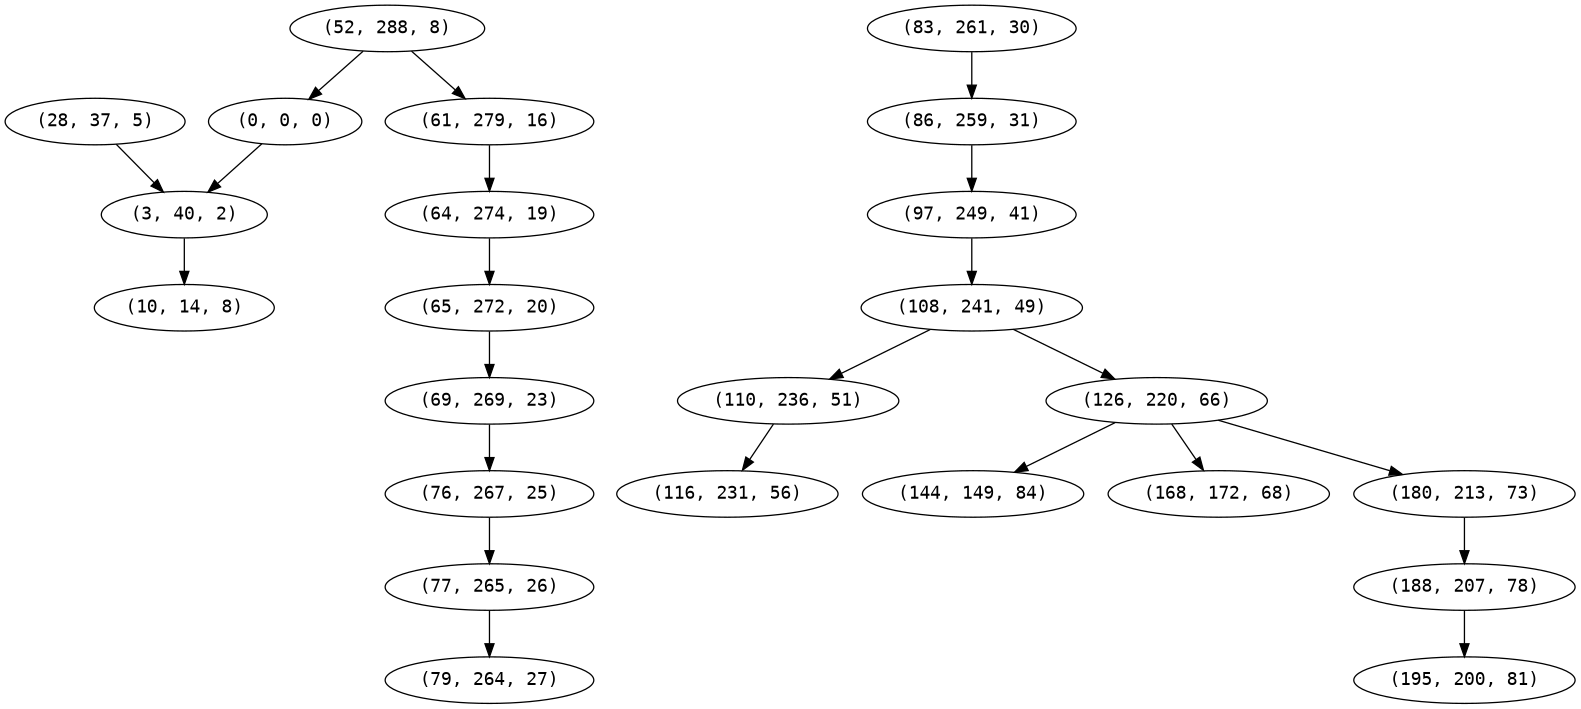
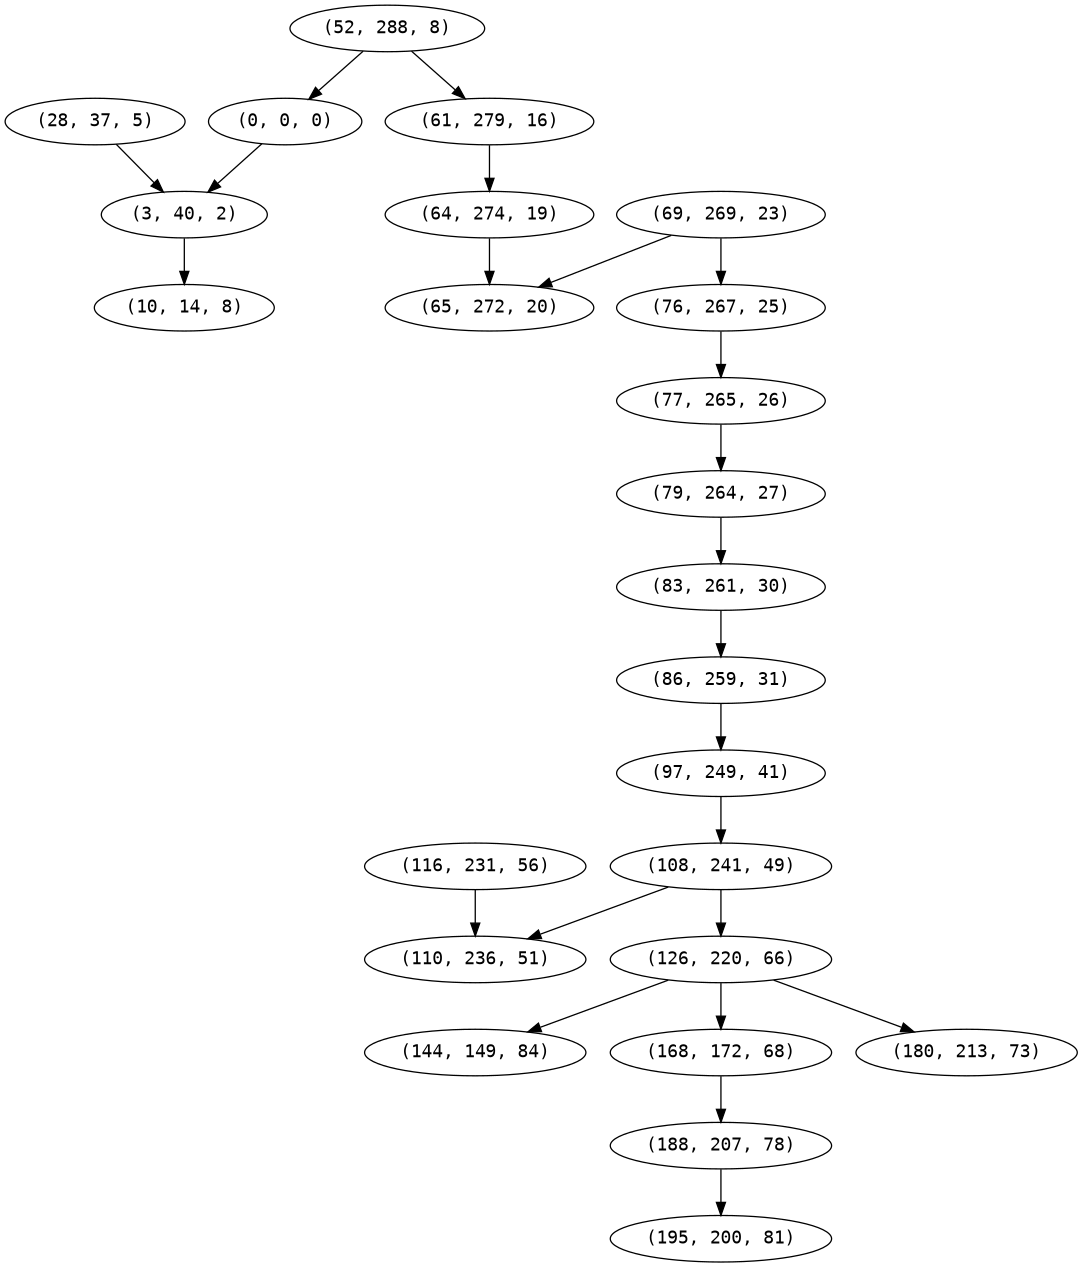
  digraph {
    fontname="DejaVu Sans Mono"
    node [fontname="DejaVu Sans Mono"]
    edge [fontname="DejaVu Sans Mono"]
    "(0, 0, 0)"
    "(3, 40, 2)"
    n3 [label="(10, 14, 8)"]
    "(52, 288, 8)"
    "(61, 279, 16)"
    "(28, 37, 5)"
    "(64, 274, 19)"
    "(65, 272, 20)"
    "(69, 269, 23)"
    "(76, 267, 25)"
    "(77, 265, 26)"
    "(79, 264, 27)"
    "(83, 261, 30)"
    "(86, 259, 31)"
    "(97, 249, 41)"
    "(108, 241, 49)"
    "(110, 236, 51)"
    "(126, 220, 66)"
    "(116, 231, 56)"
    "(144, 149, 84)"
    "(168, 172, 68)"
    "(180, 213, 73)"
    "(188, 207, 78)"
    "(195, 200, 81)"
    "(0, 0, 0)" -> "(3, 40, 2)"
    "(3, 40, 2)" -> n3
    "(52, 288, 8)" -> "(0, 0, 0)"
    "(52, 288, 8)" -> "(61, 279, 16)"
    "(61, 279, 16)" -> "(64, 274, 19)"
    "(28, 37, 5)" -> "(3, 40, 2)"
    "(64, 274, 19)" -> "(65, 272, 20)"
-   "(65, 272, 20)" -> "(69, 269, 23)"
+   "(69, 269, 23)" -> "(65, 272, 20)"
    "(69, 269, 23)" -> "(76, 267, 25)"
    "(76, 267, 25)" -> "(77, 265, 26)"
    "(77, 265, 26)" -> "(79, 264, 27)"
+   "(79, 264, 27)" -> "(83, 261, 30)"
    "(83, 261, 30)" -> "(86, 259, 31)"
    "(86, 259, 31)" -> "(97, 249, 41)"
    "(97, 249, 41)" -> "(108, 241, 49)"
    "(108, 241, 49)" -> "(110, 236, 51)"
    "(108, 241, 49)" -> "(126, 220, 66)"
-   "(110, 236, 51)" -> "(116, 231, 56)"
+   "(116, 231, 56)" -> "(110, 236, 51)"
    "(126, 220, 66)" -> "(144, 149, 84)"
    "(126, 220, 66)" -> "(168, 172, 68)"
    "(126, 220, 66)" -> "(180, 213, 73)"
-   "(180, 213, 73)" -> "(188, 207, 78)"
+   "(168, 172, 68)" -> "(188, 207, 78)"
    "(188, 207, 78)" -> "(195, 200, 81)"
  }
